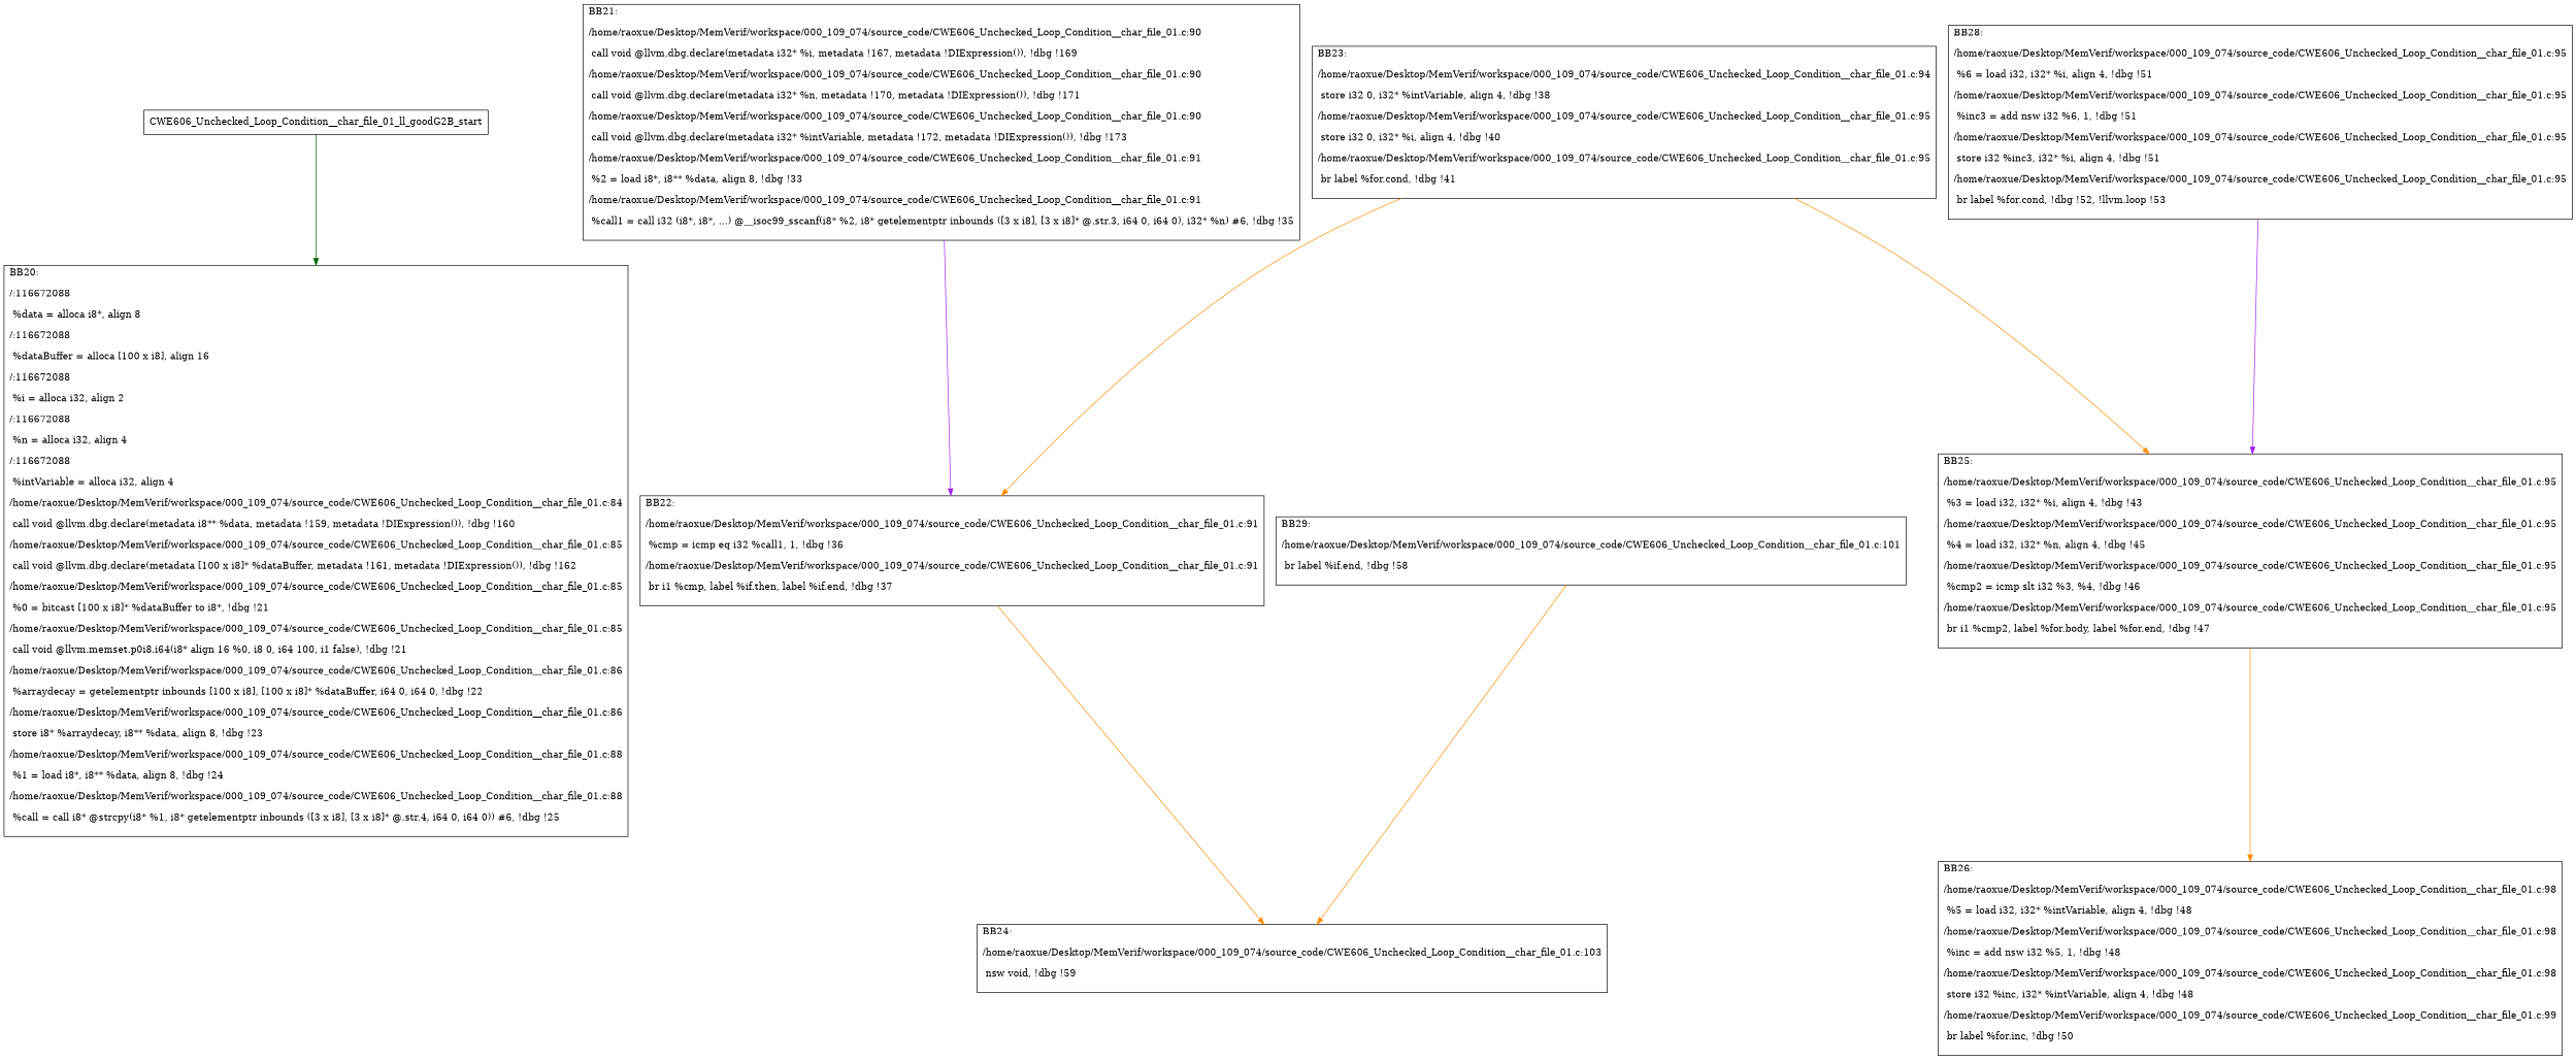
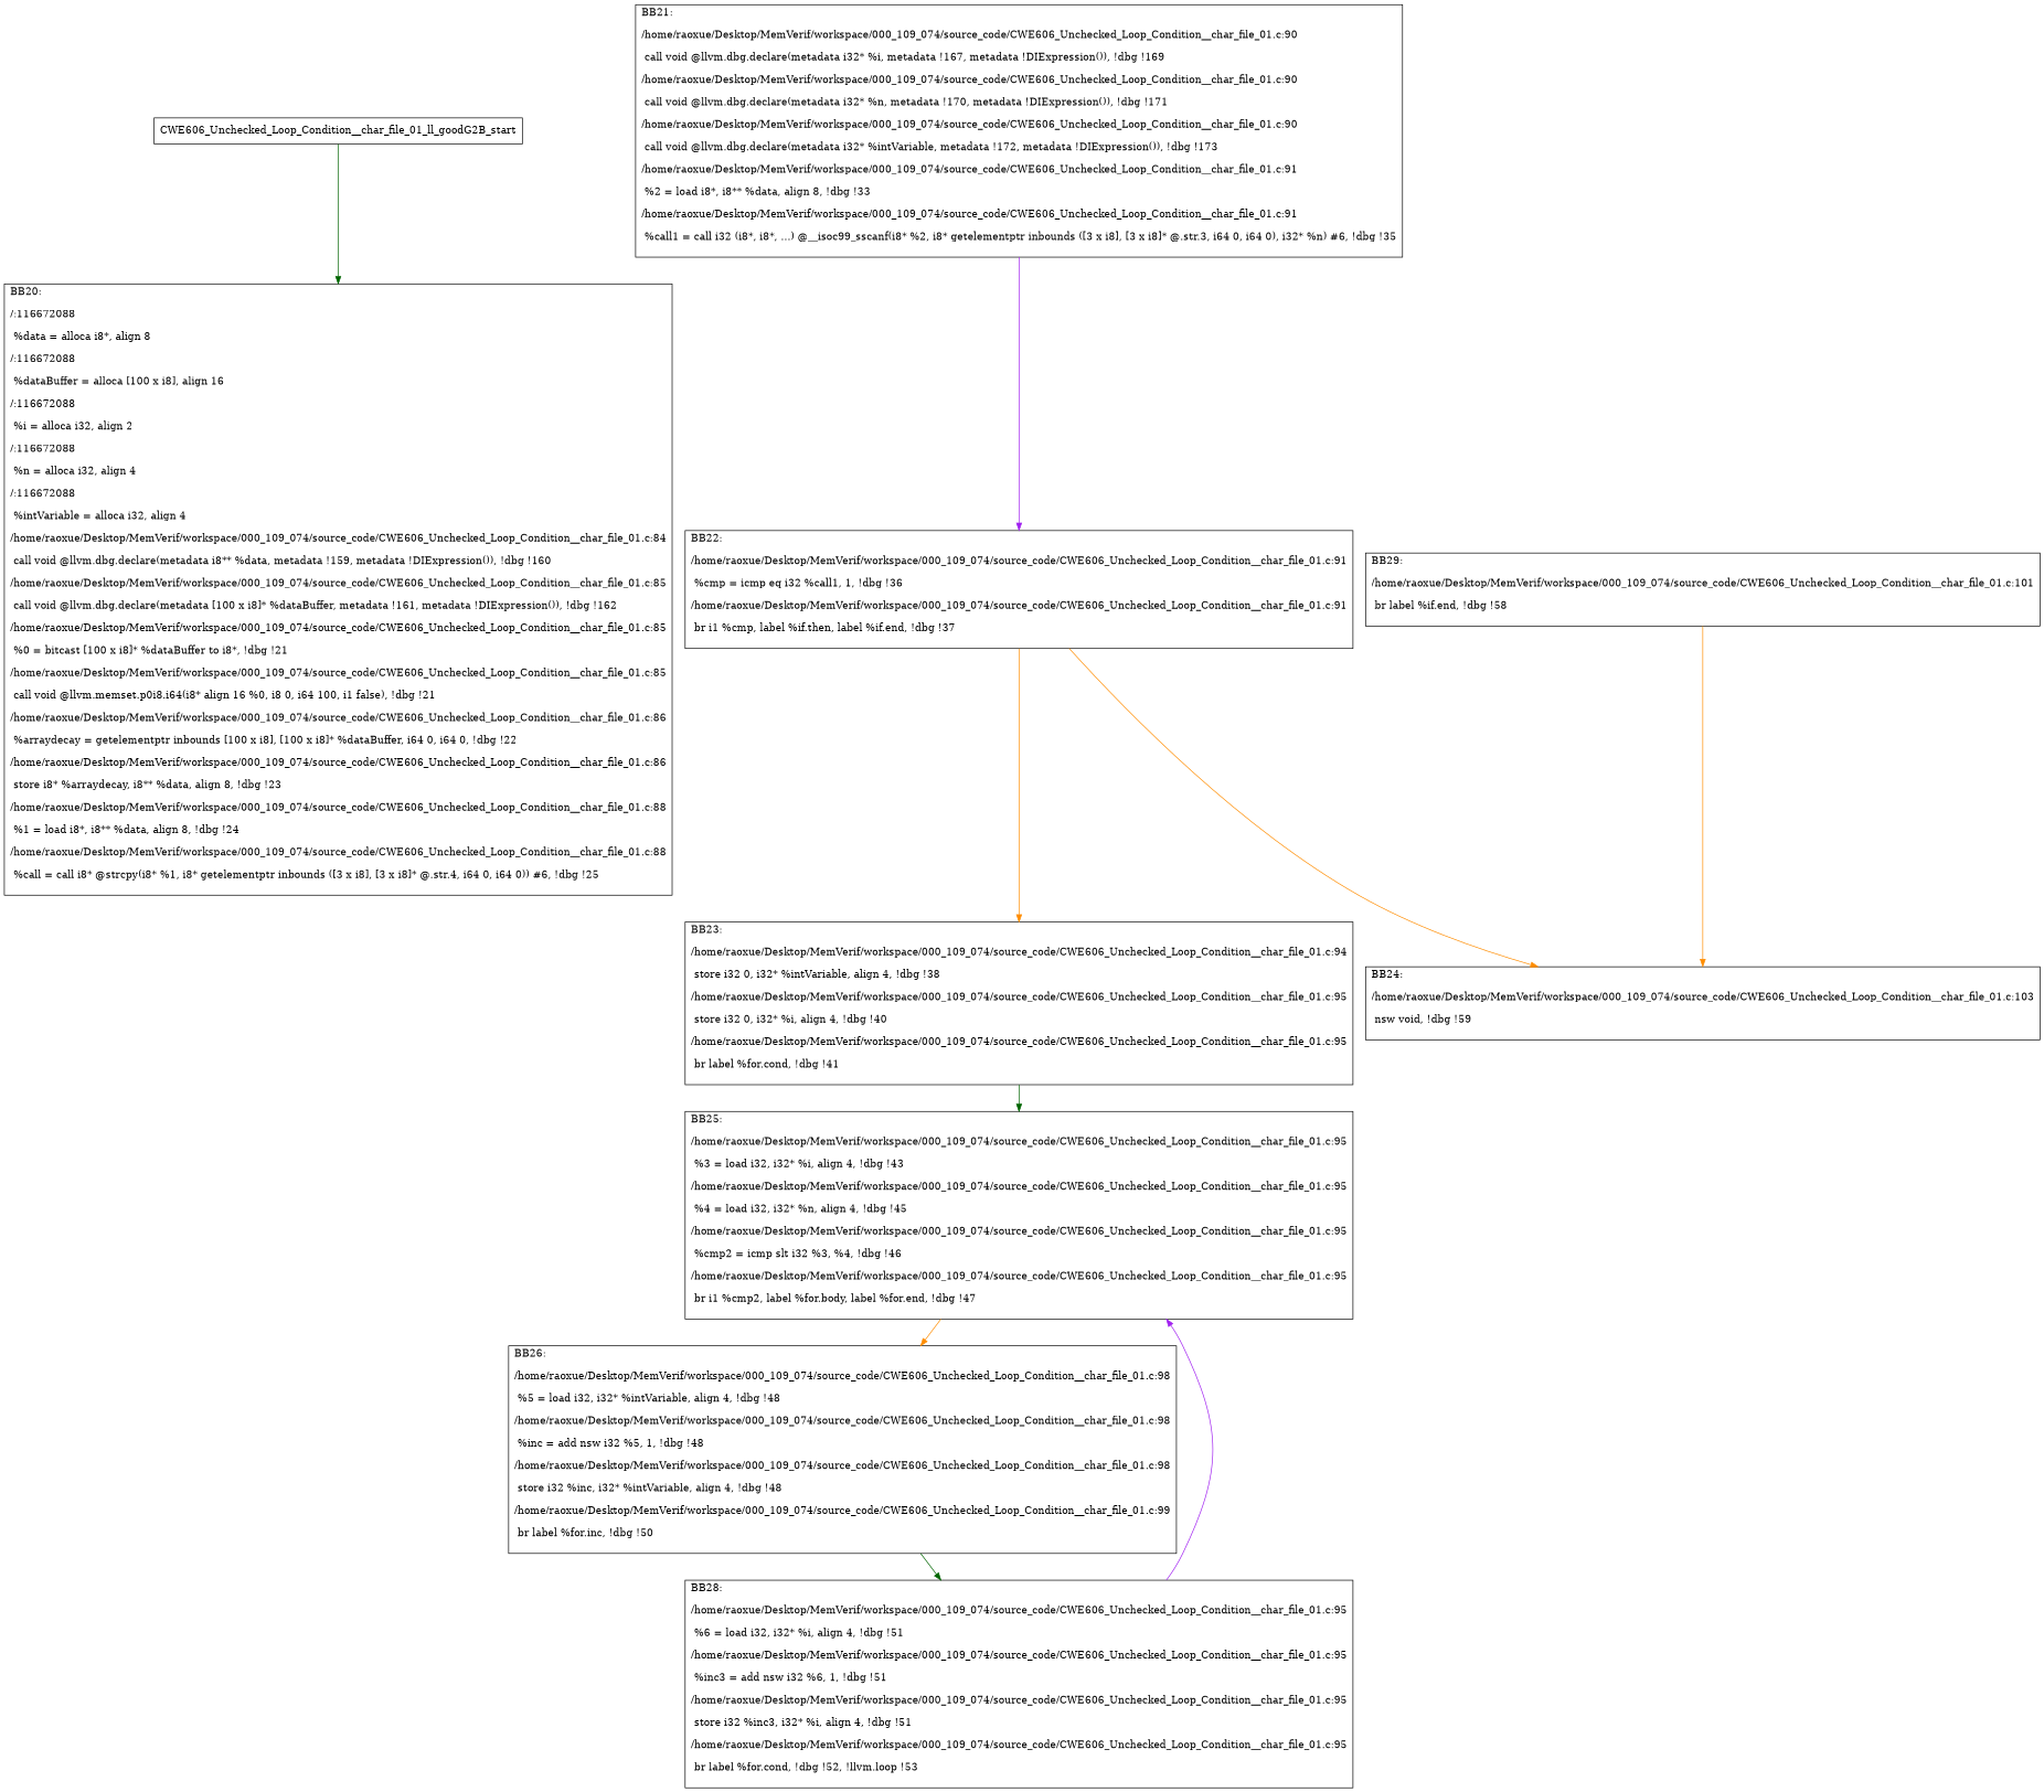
  digraph {
    node [shape=record]
    edge [color=darkorange]
    n1 [label="{CWE606_Unchecked_Loop_Condition__char_file_01_ll_goodG2B_start}"]
    n2 [label="{BB20:\l\l/:116672088\l\n  %data = alloca i8*, align 8\l\n/:116672088\l\n  %dataBuffer = alloca [100 x i8], align 16\l\n/:116672088\l\n  %i = alloca i32, align 2\l\n/:116672088\l\n  %n = alloca i32, align 4\l\n/:116672088\l\n  %intVariable = alloca i32, align 4\l\n/home/raoxue/Desktop/MemVerif/workspace/000_109_074/source_code/CWE606_Unchecked_Loop_Condition__char_file_01.c:84\l\n  call void @llvm.dbg.declare(metadata i8** %data, metadata !159, metadata !DIExpression()), !dbg !160\l\n/home/raoxue/Desktop/MemVerif/workspace/000_109_074/source_code/CWE606_Unchecked_Loop_Condition__char_file_01.c:85\l\n  call void @llvm.dbg.declare(metadata [100 x i8]* %dataBuffer, metadata !161, metadata !DIExpression()), !dbg !162\l\n/home/raoxue/Desktop/MemVerif/workspace/000_109_074/source_code/CWE606_Unchecked_Loop_Condition__char_file_01.c:85\l\n  %0 = bitcast [100 x i8]* %dataBuffer to i8*, !dbg !21\l\n/home/raoxue/Desktop/MemVerif/workspace/000_109_074/source_code/CWE606_Unchecked_Loop_Condition__char_file_01.c:85\l\n  call void @llvm.memset.p0i8.i64(i8* align 16 %0, i8 0, i64 100, i1 false), !dbg !21\l\n/home/raoxue/Desktop/MemVerif/workspace/000_109_074/source_code/CWE606_Unchecked_Loop_Condition__char_file_01.c:86\l\n  %arraydecay = getelementptr inbounds [100 x i8], [100 x i8]* %dataBuffer, i64 0, i64 0, !dbg !22\l\n/home/raoxue/Desktop/MemVerif/workspace/000_109_074/source_code/CWE606_Unchecked_Loop_Condition__char_file_01.c:86\l\n  store i8* %arraydecay, i8** %data, align 8, !dbg !23\l\n/home/raoxue/Desktop/MemVerif/workspace/000_109_074/source_code/CWE606_Unchecked_Loop_Condition__char_file_01.c:88\l\n  %1 = load i8*, i8** %data, align 8, !dbg !24\l\n/home/raoxue/Desktop/MemVerif/workspace/000_109_074/source_code/CWE606_Unchecked_Loop_Condition__char_file_01.c:88\l\n  %call = call i8* @strcpy(i8* %1, i8* getelementptr inbounds ([3 x i8], [3 x i8]* @.str.4, i64 0, i64 0)) #6, !dbg !25\l\n}"]
    n3 [label="{BB21:\l\l/home/raoxue/Desktop/MemVerif/workspace/000_109_074/source_code/CWE606_Unchecked_Loop_Condition__char_file_01.c:90\l\n  call void @llvm.dbg.declare(metadata i32* %i, metadata !167, metadata !DIExpression()), !dbg !169\l\n/home/raoxue/Desktop/MemVerif/workspace/000_109_074/source_code/CWE606_Unchecked_Loop_Condition__char_file_01.c:90\l\n  call void @llvm.dbg.declare(metadata i32* %n, metadata !170, metadata !DIExpression()), !dbg !171\l\n/home/raoxue/Desktop/MemVerif/workspace/000_109_074/source_code/CWE606_Unchecked_Loop_Condition__char_file_01.c:90\l\n  call void @llvm.dbg.declare(metadata i32* %intVariable, metadata !172, metadata !DIExpression()), !dbg !173\l\n/home/raoxue/Desktop/MemVerif/workspace/000_109_074/source_code/CWE606_Unchecked_Loop_Condition__char_file_01.c:91\l\n  %2 = load i8*, i8** %data, align 8, !dbg !33\l\n/home/raoxue/Desktop/MemVerif/workspace/000_109_074/source_code/CWE606_Unchecked_Loop_Condition__char_file_01.c:91\l\n  %call1 = call i32 (i8*, i8*, ...) @__isoc99_sscanf(i8* %2, i8* getelementptr inbounds ([3 x i8], [3 x i8]* @.str.3, i64 0, i64 0), i32* %n) #6, !dbg !35\l\n}"]
    n4 [label="{BB22:\l\l/home/raoxue/Desktop/MemVerif/workspace/000_109_074/source_code/CWE606_Unchecked_Loop_Condition__char_file_01.c:91\l\n  %cmp = icmp eq i32 %call1, 1, !dbg !36\l\n/home/raoxue/Desktop/MemVerif/workspace/000_109_074/source_code/CWE606_Unchecked_Loop_Condition__char_file_01.c:91\l\n  br i1 %cmp, label %if.then, label %if.end, !dbg !37\l\n}"]
    n5 [label="{BB23:\l\l/home/raoxue/Desktop/MemVerif/workspace/000_109_074/source_code/CWE606_Unchecked_Loop_Condition__char_file_01.c:94\l\n  store i32 0, i32* %intVariable, align 4, !dbg !38\l\n/home/raoxue/Desktop/MemVerif/workspace/000_109_074/source_code/CWE606_Unchecked_Loop_Condition__char_file_01.c:95\l\n  store i32 0, i32* %i, align 4, !dbg !40\l\n/home/raoxue/Desktop/MemVerif/workspace/000_109_074/source_code/CWE606_Unchecked_Loop_Condition__char_file_01.c:95\l\n  br label %for.cond, !dbg !41\l\n}"]
    n6 [label="{BB24:\l\l/home/raoxue/Desktop/MemVerif/workspace/000_109_074/source_code/CWE606_Unchecked_Loop_Condition__char_file_01.c:103\l\n  nsw void, !dbg !59\l\n}"]
    n7 [label="{BB25:\l\l/home/raoxue/Desktop/MemVerif/workspace/000_109_074/source_code/CWE606_Unchecked_Loop_Condition__char_file_01.c:95\l\n  %3 = load i32, i32* %i, align 4, !dbg !43\l\n/home/raoxue/Desktop/MemVerif/workspace/000_109_074/source_code/CWE606_Unchecked_Loop_Condition__char_file_01.c:95\l\n  %4 = load i32, i32* %n, align 4, !dbg !45\l\n/home/raoxue/Desktop/MemVerif/workspace/000_109_074/source_code/CWE606_Unchecked_Loop_Condition__char_file_01.c:95\l\n  %cmp2 = icmp slt i32 %3, %4, !dbg !46\l\n/home/raoxue/Desktop/MemVerif/workspace/000_109_074/source_code/CWE606_Unchecked_Loop_Condition__char_file_01.c:95\l\n  br i1 %cmp2, label %for.body, label %for.end, !dbg !47\l\n}"]
    n8 [label="{BB26:\l\l/home/raoxue/Desktop/MemVerif/workspace/000_109_074/source_code/CWE606_Unchecked_Loop_Condition__char_file_01.c:98\l\n  %5 = load i32, i32* %intVariable, align 4, !dbg !48\l\n/home/raoxue/Desktop/MemVerif/workspace/000_109_074/source_code/CWE606_Unchecked_Loop_Condition__char_file_01.c:98\l\n  %inc = add nsw i32 %5, 1, !dbg !48\l\n/home/raoxue/Desktop/MemVerif/workspace/000_109_074/source_code/CWE606_Unchecked_Loop_Condition__char_file_01.c:98\l\n  store i32 %inc, i32* %intVariable, align 4, !dbg !48\l\n/home/raoxue/Desktop/MemVerif/workspace/000_109_074/source_code/CWE606_Unchecked_Loop_Condition__char_file_01.c:99\l\n  br label %for.inc, !dbg !50\l\n}"]
    n9 [label="{BB28:\l\l/home/raoxue/Desktop/MemVerif/workspace/000_109_074/source_code/CWE606_Unchecked_Loop_Condition__char_file_01.c:95\l\n  %6 = load i32, i32* %i, align 4, !dbg !51\l\n/home/raoxue/Desktop/MemVerif/workspace/000_109_074/source_code/CWE606_Unchecked_Loop_Condition__char_file_01.c:95\l\n  %inc3 = add nsw i32 %6, 1, !dbg !51\l\n/home/raoxue/Desktop/MemVerif/workspace/000_109_074/source_code/CWE606_Unchecked_Loop_Condition__char_file_01.c:95\l\n  store i32 %inc3, i32* %i, align 4, !dbg !51\l\n/home/raoxue/Desktop/MemVerif/workspace/000_109_074/source_code/CWE606_Unchecked_Loop_Condition__char_file_01.c:95\l\n  br label %for.cond, !dbg !52, !llvm.loop !53\l\n}"]
    n10 [label="{BB29:\l\l/home/raoxue/Desktop/MemVerif/workspace/000_109_074/source_code/CWE606_Unchecked_Loop_Condition__char_file_01.c:101\l\n  br label %if.end, !dbg !58\l\n}"]
    n1 -> n2 [color=darkgreen]
    n3 -> n4 [color=purple]
-   n5 -> n4
+   n4 -> n5
    n4 -> n6
-   n5 -> n7
+   n5 -> n7 [color=darkgreen]
    n7 -> n8
+   n8 -> n9 [color=darkgreen]
    n9 -> n7 [color=purple]
    n10 -> n6
  }
